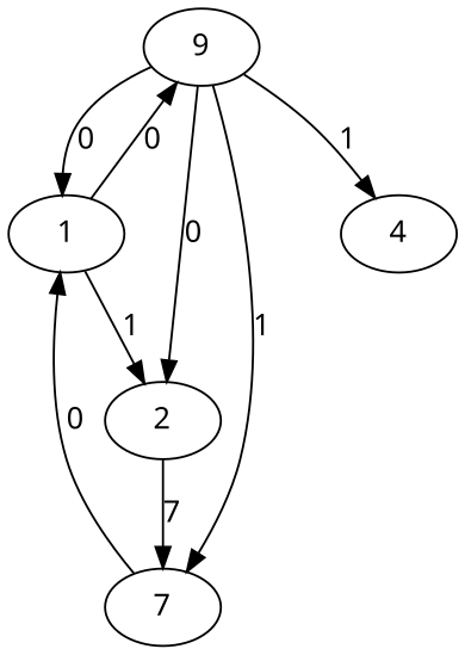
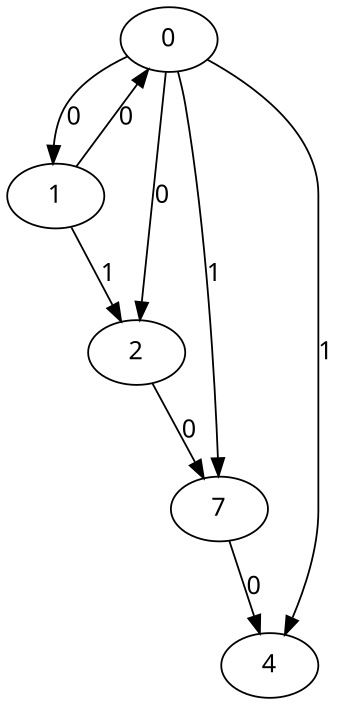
  digraph {
    fontname="Noto Sans"
    node [fontname="Noto Sans"]
    edge [fontname="Noto Sans"]
-   0 [label=9]
+   0
    1
    2
    n4 [label=7]
    4
    0 -> 1 [label=0]
    0 -> 2 [label=0]
    0 -> n4 [label=1]
    0 -> 4 [label=1]
    1 -> 0 [label=0]
    1 -> 2 [label=1]
-   2 -> n4 [label=7]
-   n4 -> 1 [label=0]
+   2 -> n4 [label=0]
+   n4 -> 4 [label=0]
  }
